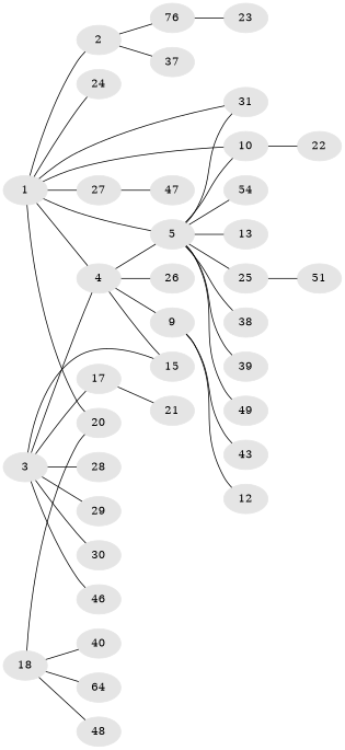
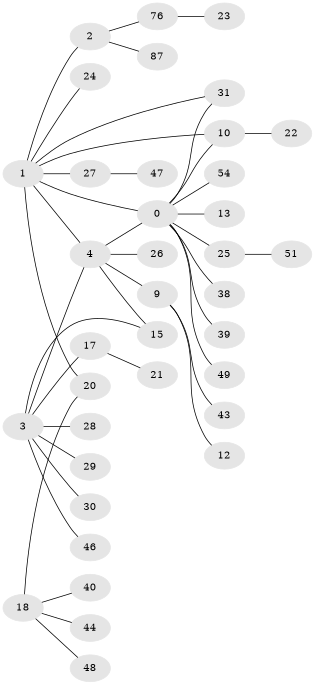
  graph {
    rankdir=LR
    node [color=gray90 style=filled]
    1 [super="+7"]
    2 [super="+14"]
    4 [super="+8"]
-   5 [super="+6"]
+   5 [super="+6" label=0]
    10 [super="+45"]
    20
    24
    27 [super="+52"]
    31
    n10 [label=76]
-   37 [super="+42"]
+   37 [super="+42" label=87]
    15 [super="+32"]
    9 [super="+53"]
    26
    13 [super="+41"]
    25 [super="+35"]
    38
    39
    49
    54
    22
    47 [super="+50"]
    23 [super="+36"]
    3 [super="+11"]
    17
    28
    29
    30
    46
    21 [super="+34"]
    12 [super="+33"]
    43
    51
    18 [super="+19"]
    40
-   44 [label=64]
+   44
    48
    1 -- 2
    1 -- 4 [weight=2]
    1 -- 5 [weight=2]
    1 -- 10 [weight=2]
    1 -- 20
    1 -- 24
    1 -- 27
    1 -- 31
    2 -- n10
    2 -- 37
    4 -- 5
    4 -- 15
    4 -- 9
    4 -- 26
    5 -- 10
    5 -- 31
    5 -- 13
    5 -- 25
    5 -- 38
    5 -- 39
    5 -- 49
    5 -- 54
    10 -- 22
    27 -- 47
    n10 -- 23
    9 -- 12
    9 -- 43
    25 -- 51
    3 -- 4
    3 -- 15
    3 -- 17
    3 -- 28
    3 -- 29
    3 -- 30
    3 -- 46
    17 -- 21
    18 -- 20
    18 -- 40
    18 -- 44
    18 -- 48
  }
